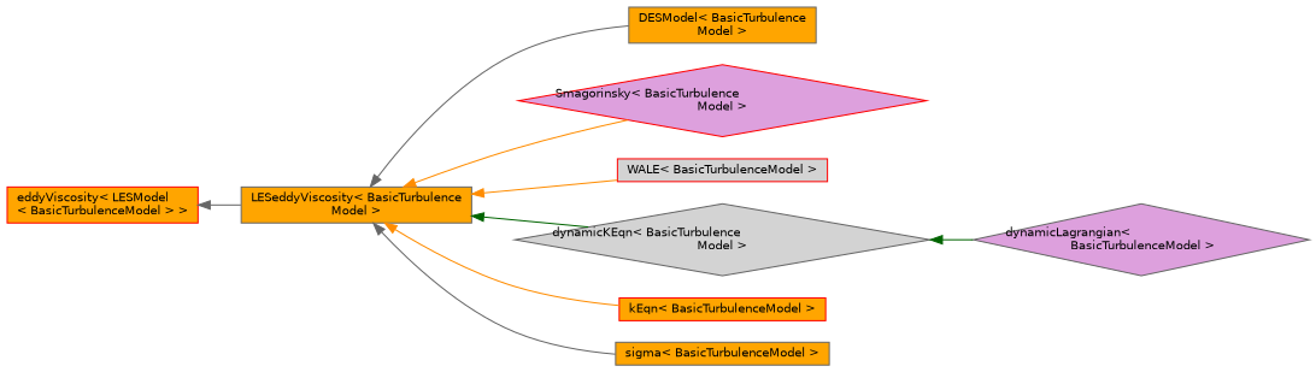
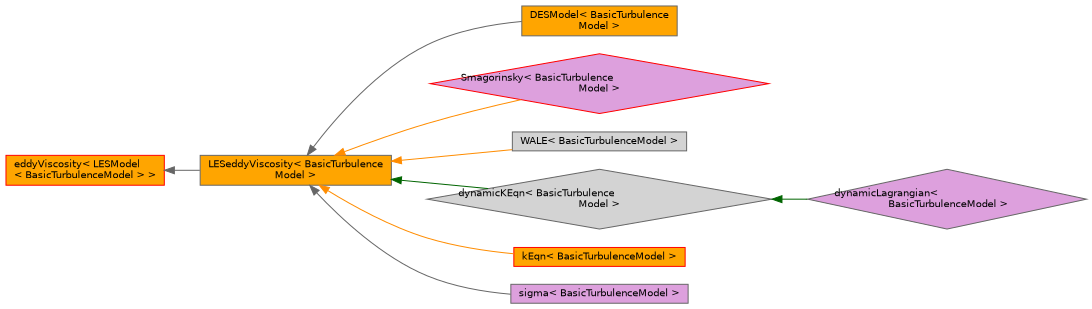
  digraph {
    rankdir=LR
    node [color=gray40 fillcolor=orange fontname=Helvetica fontsize=10 shape=box style=filled]
    edge [color=gray40 dir=back fontname=Helvetica fontsize=10 labelfontname=Helvetica labelfontsize=10 style=solid]
    n1 [fontcolor=black height=0.2 label="LESeddyViscosity\< BasicTurbulence\lModel \>" width=0.4]
    n2 [height=0.2 label="DESModel\< BasicTurbulence\lModel \>" width=0.4]
    n3 [color=red fillcolor=plum height=0.2 label="Smagorinsky\< BasicTurbulence\lModel \>" shape=diamond width=0.4]
-   n4 [color=red fillcolor=lightgrey height=0.2 label="WALE\< BasicTurbulenceModel \>" width=0.4]
+   n4 [fillcolor=lightgrey height=0.2 label="WALE\< BasicTurbulenceModel \>" width=0.4]
    n5 [fillcolor=lightgrey height=0.2 label="dynamicKEqn\< BasicTurbulence\lModel \>" shape=diamond width=0.4]
    n6 [color=red height=0.2 label="kEqn\< BasicTurbulenceModel \>" width=0.4]
-   n7 [height=0.2 label="sigma\< BasicTurbulenceModel \>" width=0.4]
+   n7 [fillcolor=plum height=0.2 label="sigma\< BasicTurbulenceModel \>" width=0.4]
    n8 [fillcolor=plum height=0.2 label="dynamicLagrangian\<\l BasicTurbulenceModel \>" shape=diamond width=0.4]
    n9 [color=red height=0.2 label="eddyViscosity\< LESModel\l\< BasicTurbulenceModel \> \>" width=0.4]
    n1 -> n2
    n1 -> n3 [color=darkorange]
    n1 -> n4 [color=darkorange]
    n1 -> n5 [color=darkgreen]
    n1 -> n6 [color=darkorange]
    n1 -> n7
    n5 -> n8 [color=darkgreen]
    n9 -> n1
  }
